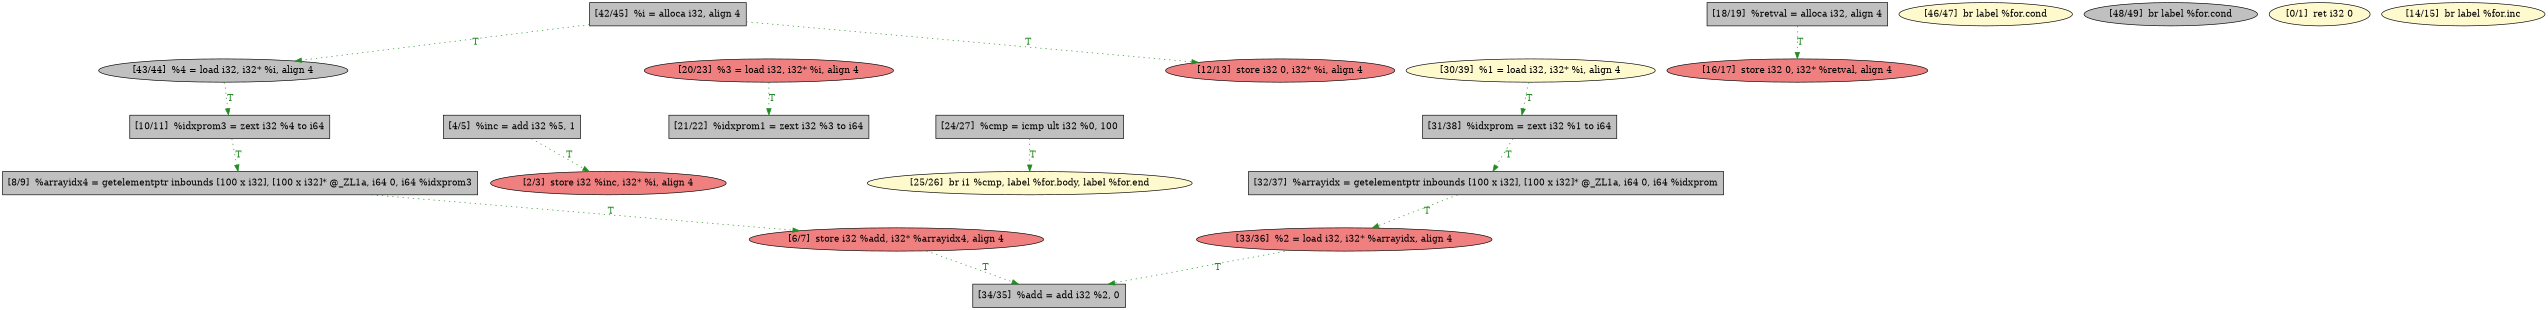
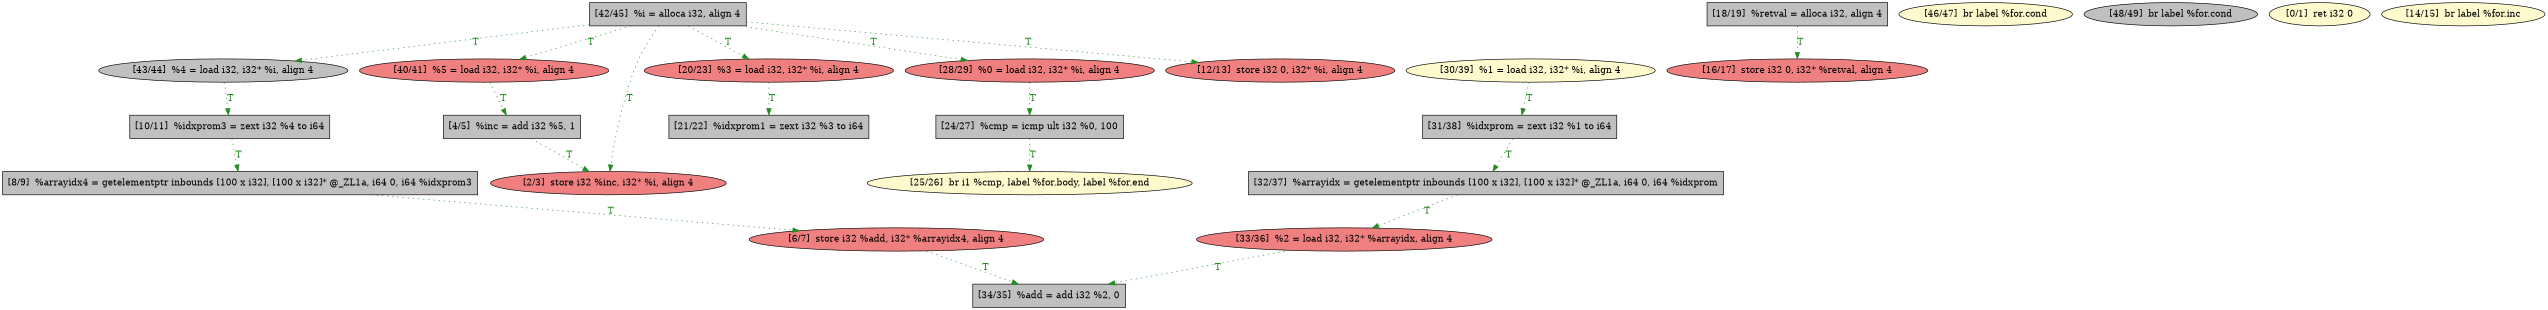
  digraph {
    fontname="DejaVu Serif"
    node [fillcolor=grey fontname="DejaVu Serif" shape=ellipse style=filled]
    edge [color=forestgreen fontcolor=forestgreen fontname="DejaVu Serif" style=dotted]
    n1 [label="[42/45]  %i = alloca i32, align 4" shape=rectangle]
+   n2 [fillcolor=lightcoral label="[40/41]  %5 = load i32, i32* %i, align 4"]
    n3 [label="[43/44]  %4 = load i32, i32* %i, align 4"]
+   n4 [fillcolor=lightcoral label="[28/29]  %0 = load i32, i32* %i, align 4"]
    n5 [fillcolor=lightcoral label="[20/23]  %3 = load i32, i32* %i, align 4"]
    n6 [fillcolor=lightcoral label="[2/3]  store i32 %inc, i32* %i, align 4"]
    n7 [fillcolor=lightcoral label="[12/13]  store i32 0, i32* %i, align 4"]
    n8 [label="[4/5]  %inc = add i32 %5, 1" shape=rectangle]
    n9 [label="[10/11]  %idxprom3 = zext i32 %4 to i64" shape=rectangle]
    n10 [fillcolor=lemonchiffon label="[30/39]  %1 = load i32, i32* %i, align 4"]
    n11 [label="[31/38]  %idxprom = zext i32 %1 to i64" shape=rectangle]
    n12 [label="[24/27]  %cmp = icmp ult i32 %0, 100" shape=rectangle]
    n13 [label="[21/22]  %idxprom1 = zext i32 %3 to i64" shape=rectangle]
    n14 [label="[32/37]  %arrayidx = getelementptr inbounds [100 x i32], [100 x i32]* @_ZL1a, i64 0, i64 %idxprom" shape=rectangle]
    n15 [fillcolor=lightcoral label="[33/36]  %2 = load i32, i32* %arrayidx, align 4"]
    n16 [label="[8/9]  %arrayidx4 = getelementptr inbounds [100 x i32], [100 x i32]* @_ZL1a, i64 0, i64 %idxprom3" shape=rectangle]
    n17 [fillcolor=lightcoral label="[16/17]  store i32 0, i32* %retval, align 4"]
    n18 [fillcolor=lemonchiffon label="[46/47]  br label %for.cond"]
    n19 [fillcolor=lemonchiffon label="[25/26]  br i1 %cmp, label %for.body, label %for.end"]
    n20 [fillcolor=lightcoral label="[6/7]  store i32 %add, i32* %arrayidx4, align 4"]
    n21 [label="[34/35]  %add = add i32 %2, 0" shape=rectangle]
    n22 [label="[48/49]  br label %for.cond"]
    n23 [fillcolor=lemonchiffon label="[0/1]  ret i32 0"]
    n24 [label="[18/19]  %retval = alloca i32, align 4" shape=rectangle]
    n25 [fillcolor=lemonchiffon label="[14/15]  br label %for.inc"]
+   n1 -> n2 [label=T]
    n1 -> n3 [label=T]
+   n1 -> n4 [label=T]
+   n1 -> n5 [label=T]
+   n1 -> n6 [label=T]
    n1 -> n7 [label=T]
+   n2 -> n8 [label=T]
    n3 -> n9 [label=T]
+   n4 -> n12 [label=T]
    n5 -> n13 [label=T]
    n8 -> n6 [label=T]
    n9 -> n16 [label=T]
    n10 -> n11 [label=T]
    n11 -> n14 [label=T]
    n12 -> n19 [label=T]
    n14 -> n15 [label=T]
    n15 -> n21 [label=T]
    n16 -> n20 [label=T]
    n20 -> n21 [label=T]
    n24 -> n17 [label=T]
  }
